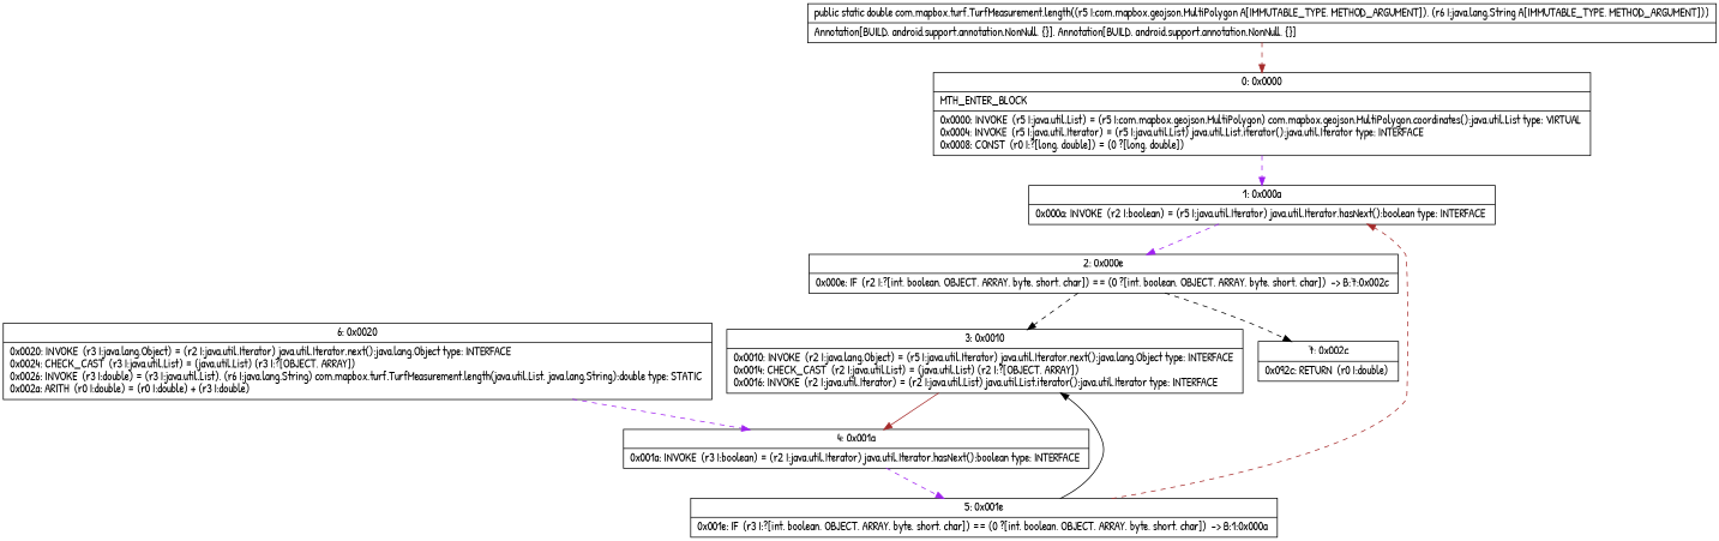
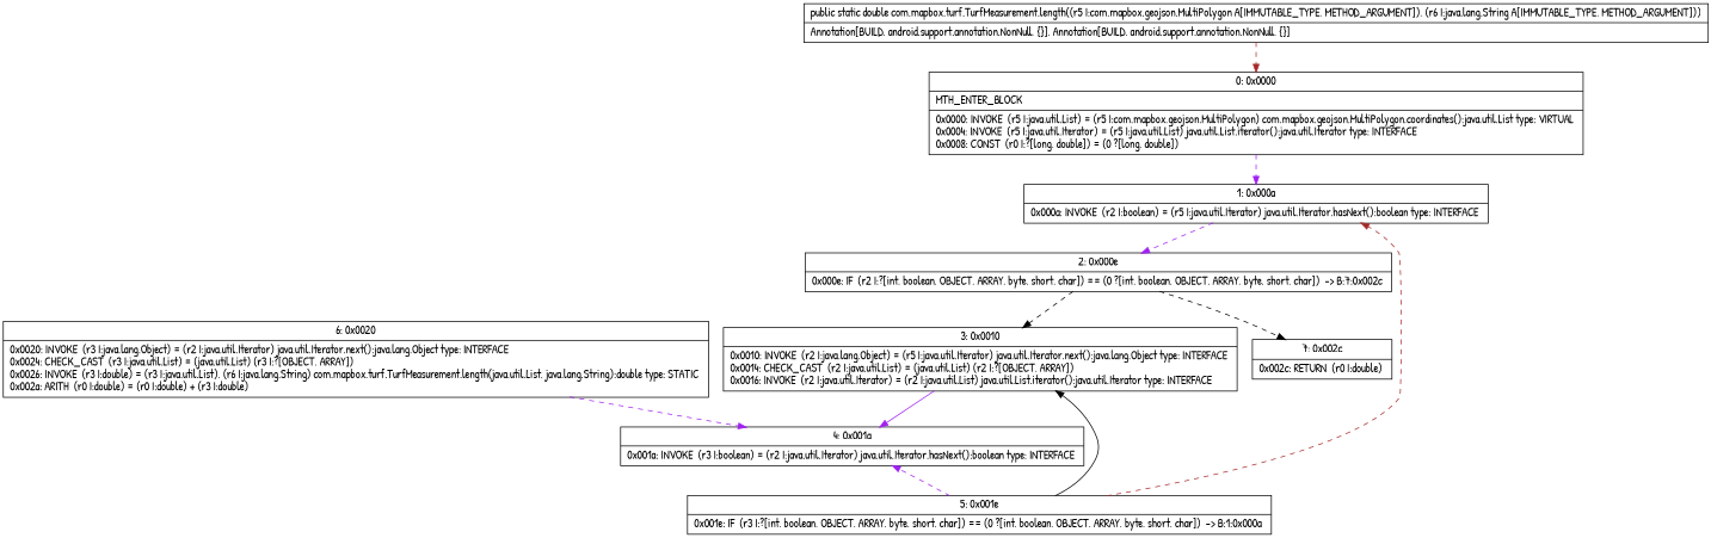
  digraph {
    fontname="Patrick Hand"
    node [fontname="Patrick Hand" shape=record]
    edge [color=purple fontname="Patrick Hand" style=dashed]
    n1 [label="{0\:\ 0x0000|MTH_ENTER_BLOCK\l|0x0000: INVOKE  (r5 I:java.util.List) = (r5 I:com.mapbox.geojson.MultiPolygon) com.mapbox.geojson.MultiPolygon.coordinates():java.util.List type: VIRTUAL \l0x0004: INVOKE  (r5 I:java.util.Iterator) = (r5 I:java.util.List) java.util.List.iterator():java.util.Iterator type: INTERFACE \l0x0008: CONST  (r0 I:?[long, double]) = (0 ?[long, double]) \l}"]
    n2 [label="{1\:\ 0x000a|0x000a: INVOKE  (r2 I:boolean) = (r5 I:java.util.Iterator) java.util.Iterator.hasNext():boolean type: INTERFACE \l}"]
    n3 [label="{2\:\ 0x000e|0x000e: IF  (r2 I:?[int, boolean, OBJECT, ARRAY, byte, short, char]) == (0 ?[int, boolean, OBJECT, ARRAY, byte, short, char])  \-\> B:7:0x002c \l}"]
    n4 [label="{3\:\ 0x0010|0x0010: INVOKE  (r2 I:java.lang.Object) = (r5 I:java.util.Iterator) java.util.Iterator.next():java.lang.Object type: INTERFACE \l0x0014: CHECK_CAST  (r2 I:java.util.List) = (java.util.List) (r2 I:?[OBJECT, ARRAY]) \l0x0016: INVOKE  (r2 I:java.util.Iterator) = (r2 I:java.util.List) java.util.List.iterator():java.util.Iterator type: INTERFACE \l}"]
-   n5 [label="{7\:\ 0x002c|0x092c: RETURN  (r0 I:double) \l}"]
+   n5 [label="{7\:\ 0x002c|0x002c: RETURN  (r0 I:double) \l}"]
    n6 [label="{4\:\ 0x001a|0x001a: INVOKE  (r3 I:boolean) = (r2 I:java.util.Iterator) java.util.Iterator.hasNext():boolean type: INTERFACE \l}"]
    n7 [label="{5\:\ 0x001e|0x001e: IF  (r3 I:?[int, boolean, OBJECT, ARRAY, byte, short, char]) == (0 ?[int, boolean, OBJECT, ARRAY, byte, short, char])  \-\> B:1:0x000a \l}"]
    n8 [label="{6\:\ 0x0020|0x0020: INVOKE  (r3 I:java.lang.Object) = (r2 I:java.util.Iterator) java.util.Iterator.next():java.lang.Object type: INTERFACE \l0x0024: CHECK_CAST  (r3 I:java.util.List) = (java.util.List) (r3 I:?[OBJECT, ARRAY]) \l0x0026: INVOKE  (r3 I:double) = (r3 I:java.util.List), (r6 I:java.lang.String) com.mapbox.turf.TurfMeasurement.length(java.util.List, java.lang.String):double type: STATIC \l0x002a: ARITH  (r0 I:double) = (r0 I:double) + (r3 I:double) \l}"]
    n9 [label="{public static double com.mapbox.turf.TurfMeasurement.length((r5 I:com.mapbox.geojson.MultiPolygon A[IMMUTABLE_TYPE, METHOD_ARGUMENT]), (r6 I:java.lang.String A[IMMUTABLE_TYPE, METHOD_ARGUMENT]))  | Annotation[BUILD, android.support.annotation.NonNull, \{\}], Annotation[BUILD, android.support.annotation.NonNull, \{\}]\l}"]
    n1 -> n2
    n2 -> n3
    n3 -> n4 [color=black]
    n3 -> n5 [color=black]
-   n4 -> n6 [color=brown style=solid]
-   n6 -> n7
+   n4 -> n6 [style=solid]
+   n7 -> n6
    n7 -> n2 [color=brown]
    n7 -> n4 [color=black style=solid]
    n8 -> n6
    n9 -> n1 [color=brown]
  }
